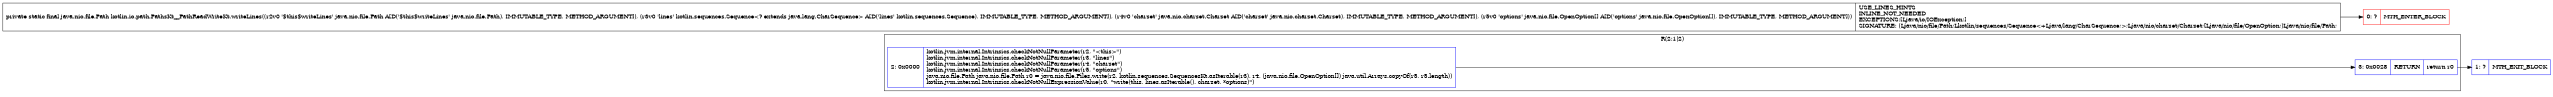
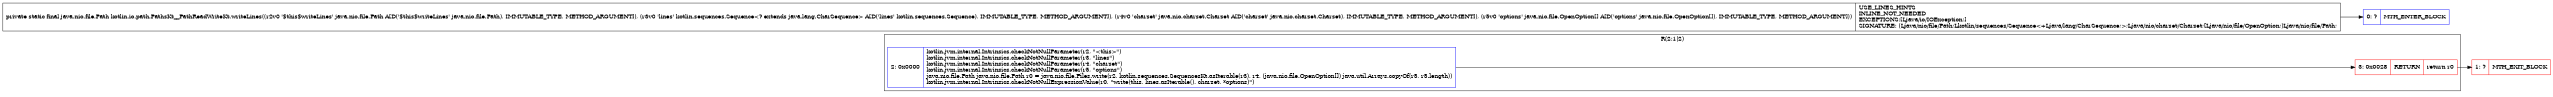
  digraph {
    rankdir=LR
    node [color=blue shape=record]
    n1 [label="{2\:\ 0x0000|kotlin.jvm.internal.Intrinsics.checkNotNullParameter(r2, \"\<this\>\")\lkotlin.jvm.internal.Intrinsics.checkNotNullParameter(r3, \"lines\")\lkotlin.jvm.internal.Intrinsics.checkNotNullParameter(r4, \"charset\")\lkotlin.jvm.internal.Intrinsics.checkNotNullParameter(r5, \"options\")\ljava.nio.file.Path java.nio.file.Path r0 = java.nio.file.Files.write(r2, kotlin.sequences.SequencesKt.asIterable(r3), r4, (java.nio.file.OpenOption[]) java.util.Arrays.copyOf(r5, r5.length))\lkotlin.jvm.internal.Intrinsics.checkNotNullExpressionValue(r0, \"write(this, lines.asIterable(), charset, *options)\")\l}"]
-   n2 [label="{3\:\ 0x0028|RETURN\l|return r0\l}"]
-   n3 [label="{1\:\ ?|MTH_EXIT_BLOCK\l}"]
-   n4 [color=red label="{0\:\ ?|MTH_ENTER_BLOCK\l}"]
+   n2 [color=red label="{3\:\ 0x0028|RETURN\l|return r0\l}"]
+   n3 [color=red label="{1\:\ ?|MTH_EXIT_BLOCK\l}"]
+   n4 [label="{0\:\ ?|MTH_ENTER_BLOCK\l}"]
    n5 [label="{private static final java.nio.file.Path kotlin.io.path.PathsKt__PathReadWriteKt.writeLines((r2v0 '$this$writeLines' java.nio.file.Path A[D('$this$writeLines' java.nio.file.Path), IMMUTABLE_TYPE, METHOD_ARGUMENT]), (r3v0 'lines' kotlin.sequences.Sequence\<? extends java.lang.CharSequence\> A[D('lines' kotlin.sequences.Sequence), IMMUTABLE_TYPE, METHOD_ARGUMENT]), (r4v0 'charset' java.nio.charset.Charset A[D('charset' java.nio.charset.Charset), IMMUTABLE_TYPE, METHOD_ARGUMENT]), (r5v0 'options' java.nio.file.OpenOption[] A[D('options' java.nio.file.OpenOption[]), IMMUTABLE_TYPE, METHOD_ARGUMENT]))  | USE_LINES_HINTS\lINLINE_NOT_NEEDED\lEXCEPTIONS:[Ljava\/io\/IOException;]\lSIGNATURE: (Ljava\/nio\/file\/Path;Lkotlin\/sequences\/Sequence\<+Ljava\/lang\/CharSequence;\>;Ljava\/nio\/charset\/Charset;[Ljava\/nio\/file\/OpenOption;)Ljava\/nio\/file\/Path;\l}" color=""]
    subgraph cluster_1 {
      label="R(2:1|2)"
      n1
      n2
    }
    n1 -> n2
    n2 -> n3
    n5 -> n4
  }
